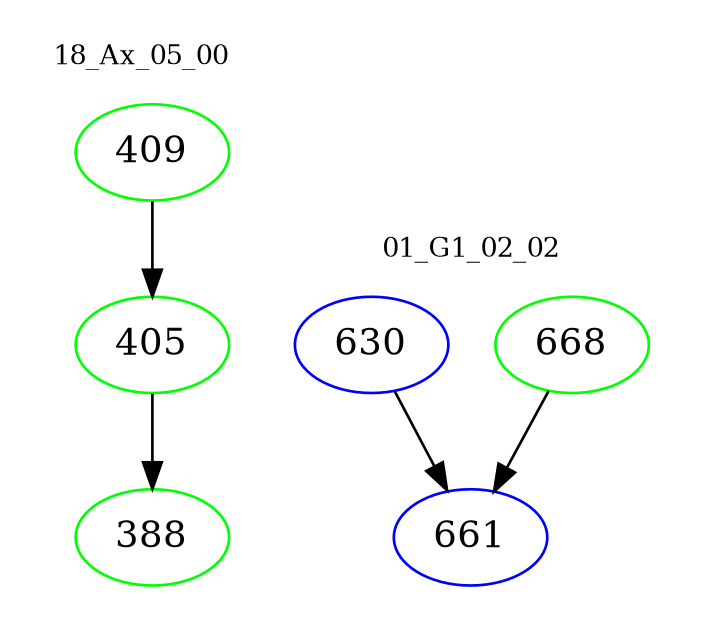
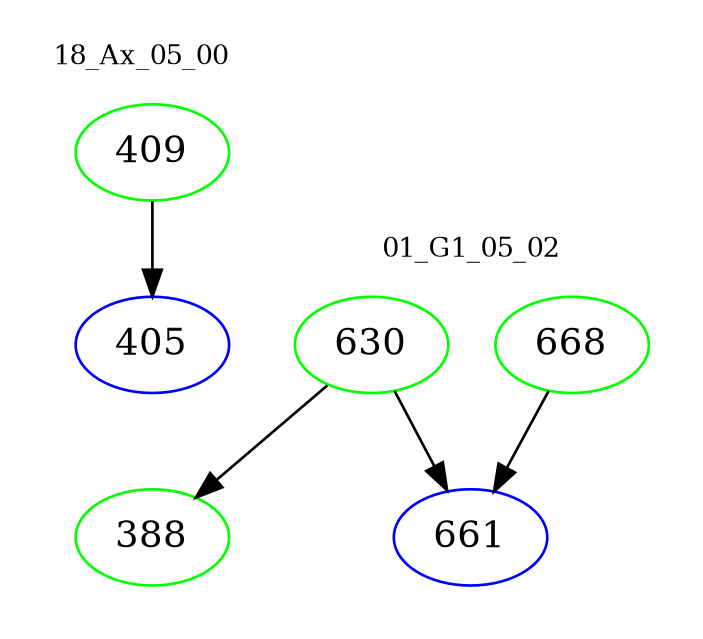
  digraph {
    node [color=green]
    edge [color=black]
    n1 [label=409]
-   n2 [label=405]
+   n2 [color=blue label=405]
    n3 [label=388]
    n4 [label=668]
    n5 [color=blue label=661]
-   n6 [color=blue label=630]
+   n6 [label=630]
    subgraph cluster_1 {
      color=white
      fontsize=10
      label="18_Ax_05_00"
      n1
      n2
      n3
    }
    subgraph cluster_2 {
      color=white
      fontsize=10
-     label="01_G1_02_02"
+     label="01_G1_05_02"
      n4
      n5
      n6
    }
    n1 -> n2
-   n2 -> n3
+   n6 -> n3
    n4 -> n5
    n6 -> n5
  }
